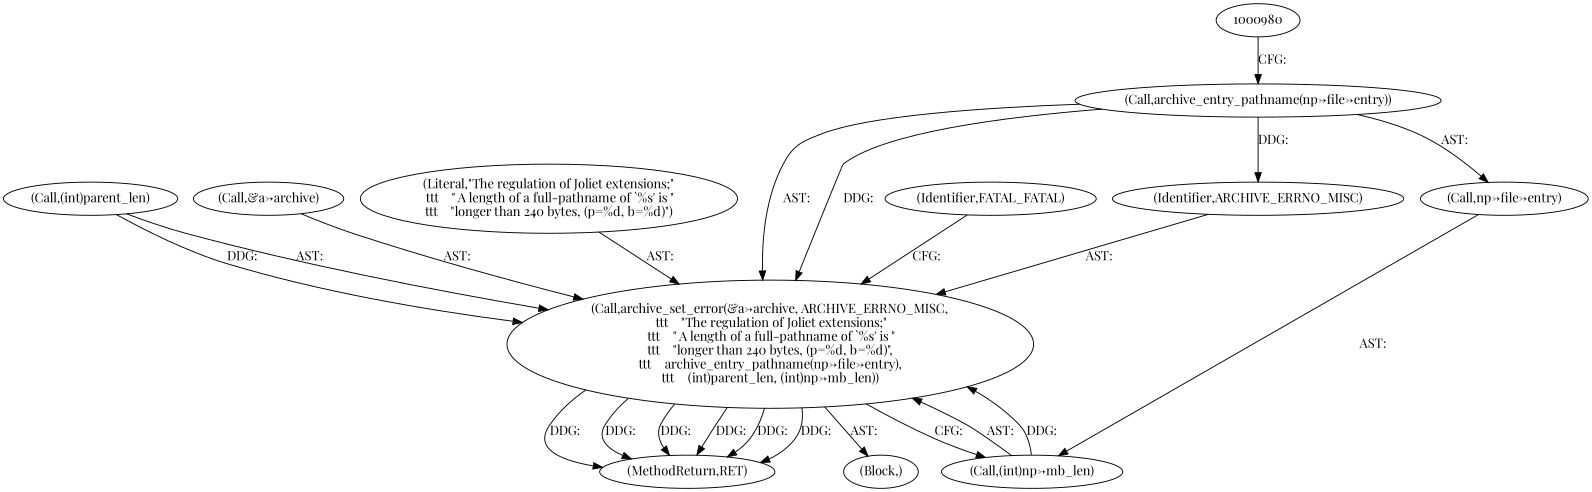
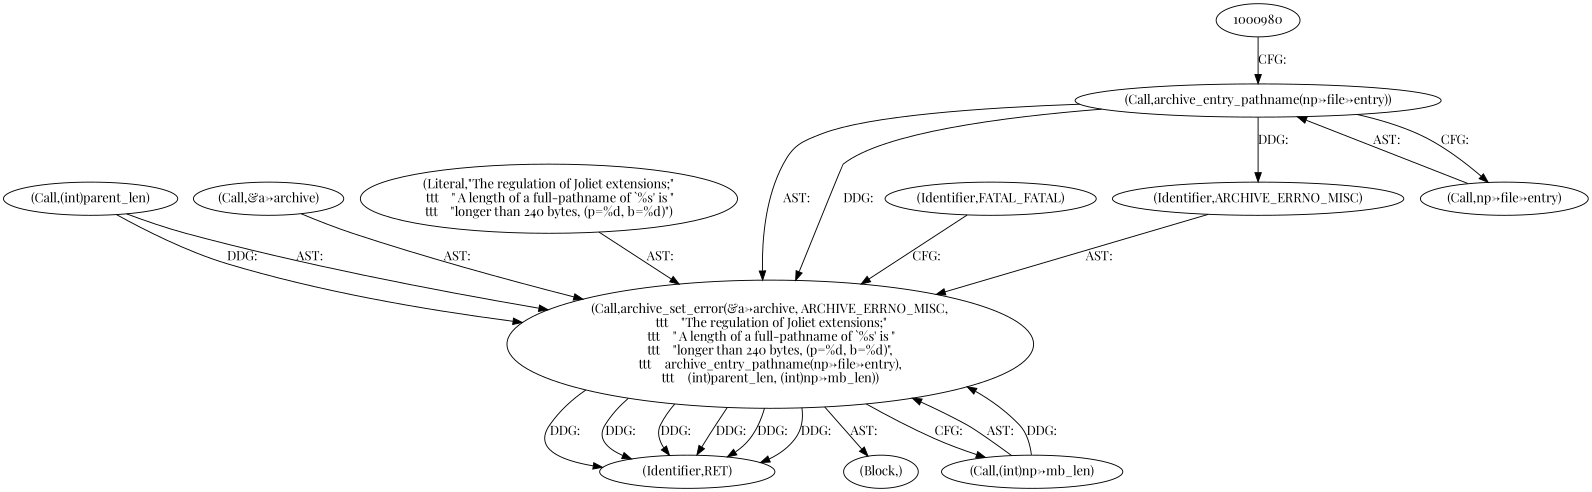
  digraph {
    fontname="Playfair Display"
    node [fontname="Playfair Display"]
    edge [fontname="Playfair Display"]
    n1 [label="(Call,archive_entry_pathname(np->file->entry))"]
    n2 [label="(Call,archive_set_error(&a->archive, ARCHIVE_ERRNO_MISC,\n \t\t\t    \"The regulation of Joliet extensions;\"\n \t\t\t    \" A length of a full-pathname of `%s' is \"\n\t\t\t    \"longer than 240 bytes, (p=%d, b=%d)\",\n\t\t\t    archive_entry_pathname(np->file->entry),\n\t\t\t    (int)parent_len, (int)np->mb_len))"]
    n3 [label="(Call,np->file->entry)"]
    n4 [label="(Identifier,ARCHIVE_ERRNO_MISC)"]
-   n5 [label="(MethodReturn,RET)"]
+   n5 [label="(Identifier,RET)"]
    n6 [label="(Block,)"]
    n7 [label="(Call,(int)np->mb_len)"]
    n8 [label="(Identifier,FATAL_FATAL)"]
    n9 [label="(Call,(int)parent_len)"]
    n10 [label="(Call,&a->archive)"]
    n11 [label="(Literal,\"The regulation of Joliet extensions;\"\n \t\t\t    \" A length of a full-pathname of `%s' is \"\n\t\t\t    \"longer than 240 bytes, (p=%d, b=%d)\")"]
    n12 [label=1000980]
    n1 -> n2 [label="AST: "]
    n1 -> n2 [label="DDG: "]
-   n1 -> n3 [label="AST: "]
+   n1 -> n3 [label="CFG: "]
    n1 -> n4 [label="DDG: "]
    n2 -> n5 [label="DDG: "]
    n2 -> n5 [label="DDG: "]
    n2 -> n5 [label="DDG: "]
    n2 -> n5 [label="DDG: "]
    n2 -> n5 [label="DDG: "]
    n2 -> n5 [label="DDG: "]
    n2 -> n6 [label="AST: "]
    n2 -> n7 [label="CFG: "]
-   n3 -> n7 [label="AST: "]
+   n3 -> n1 [label="AST: "]
    n4 -> n2 [label="AST: "]
    n7 -> n2 [label="AST: "]
    n7 -> n2 [label="DDG: "]
    n8 -> n2 [label="CFG: "]
    n9 -> n2 [label="AST: "]
    n9 -> n2 [label="DDG: "]
    n10 -> n2 [label="AST: "]
    n11 -> n2 [label="AST: "]
    n12 -> n1 [label="CFG: "]
  }
